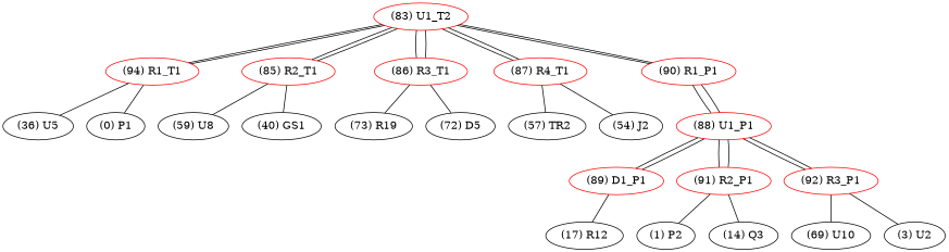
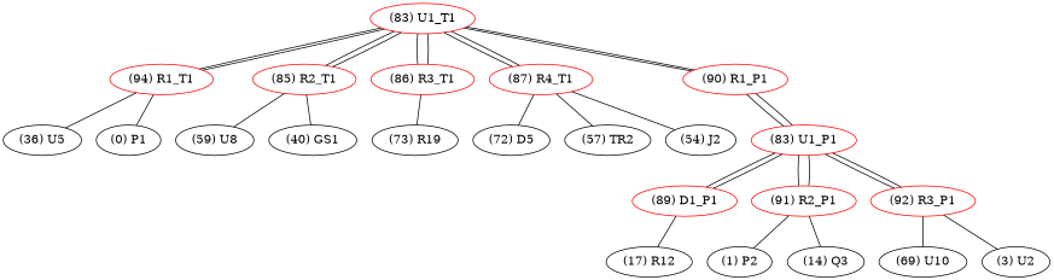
  graph {
-   n1 [color=red label="(83) U1_T2"]
+   n1 [color=red label="(83) U1_T1"]
    n2 [color=red label="(94) R1_T1"]
    n3 [color=red label="(85) R2_T1"]
    n4 [color=red label="(86) R3_T1"]
    n5 [color=red label="(87) R4_T1"]
    n6 [color=red label="(90) R1_P1"]
    n7 [label="(36) U5"]
    n8 [label="(0) P1"]
    n9 [label="(59) U8"]
    n10 [label="(40) GS1"]
    n11 [label="(73) R19"]
    n12 [label="(72) D5"]
    n13 [label="(57) TR2"]
    n14 [label="(54) J2"]
-   n15 [color=red label="(88) U1_P1"]
+   n15 [color=red label="(83) U1_P1"]
    n16 [color=red label="(89) D1_P1"]
    n17 [color=red label="(91) R2_P1"]
    n18 [color=red label="(92) R3_P1"]
    n19 [label="(17) R12"]
    n20 [label="(1) P2"]
    n21 [label="(14) Q3"]
    n22 [label="(69) U10"]
    n23 [label="(3) U2"]
    n1 -- n2
    n1 -- n3
    n1 -- n4
    n1 -- n5
    n1 -- n6
    n2 -- n1
    n2 -- n7
    n2 -- n8
    n3 -- n1
    n3 -- n9
    n3 -- n10
    n4 -- n1
    n4 -- n11
-   n4 -- n12
+   n5 -- n12
    n5 -- n1
    n5 -- n13
    n5 -- n14
    n6 -- n1
    n6 -- n15
    n15 -- n6
    n15 -- n16
    n15 -- n17
    n15 -- n18
    n16 -- n15
    n16 -- n19
    n17 -- n15
    n17 -- n20
    n17 -- n21
    n18 -- n15
    n18 -- n22
    n18 -- n23
  }
